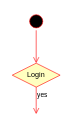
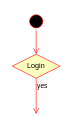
  <mxCell id="0" />
  <mxCell id="1" parent="0" />
  <mxCell id="2" value="" style="ellipse;html=1;shape=startState;fillColor=#000000;strokeColor=#ff0000;" vertex="1" parent="1"><mxGeometry x="45" y="20" width="30" height="30" as="geometry" /></mxCell>
  <mxCell id="3" value="" style="edgeStyle=orthogonalEdgeStyle;html=1;verticalAlign=bottom;endArrow=open;endSize=8;strokeColor=#ff0000;entryX=0.5;entryY=0;entryDx=0;entryDy=0;" edge="1" source="2" parent="1" target="4"><mxGeometry relative="1" as="geometry"><mxPoint x="60" y="110" as="targetPoint" /></mxGeometry></mxCell>
- <mxCell id="4" value="Login" style="rhombus;whiteSpace=wrap;html=1;fillColor=#ffffc0;strokeColor=#ff0000;" vertex="1" parent="1"><mxGeometry x="20" y="105" width="80" height="40" as="geometry" /></mxCell>
+ <mxCell id="4" value="Login" style="rhombus;whiteSpace=wrap;html=1;fillColor=#ffffc0;strokeColor=#ff0000;" vertex="1" parent="1"><mxGeometry x="20" y="90" width="80" height="40" as="geometry" /></mxCell>
  <mxCell id="5" value="yes" style="edgeStyle=orthogonalEdgeStyle;html=1;align=left;verticalAlign=top;endArrow=open;endSize=8;strokeColor=#ff0000;" edge="1" source="4" parent="1"><mxGeometry x="-1" relative="1" as="geometry"><mxPoint x="60" y="190" as="targetPoint" /></mxGeometry></mxCell>
